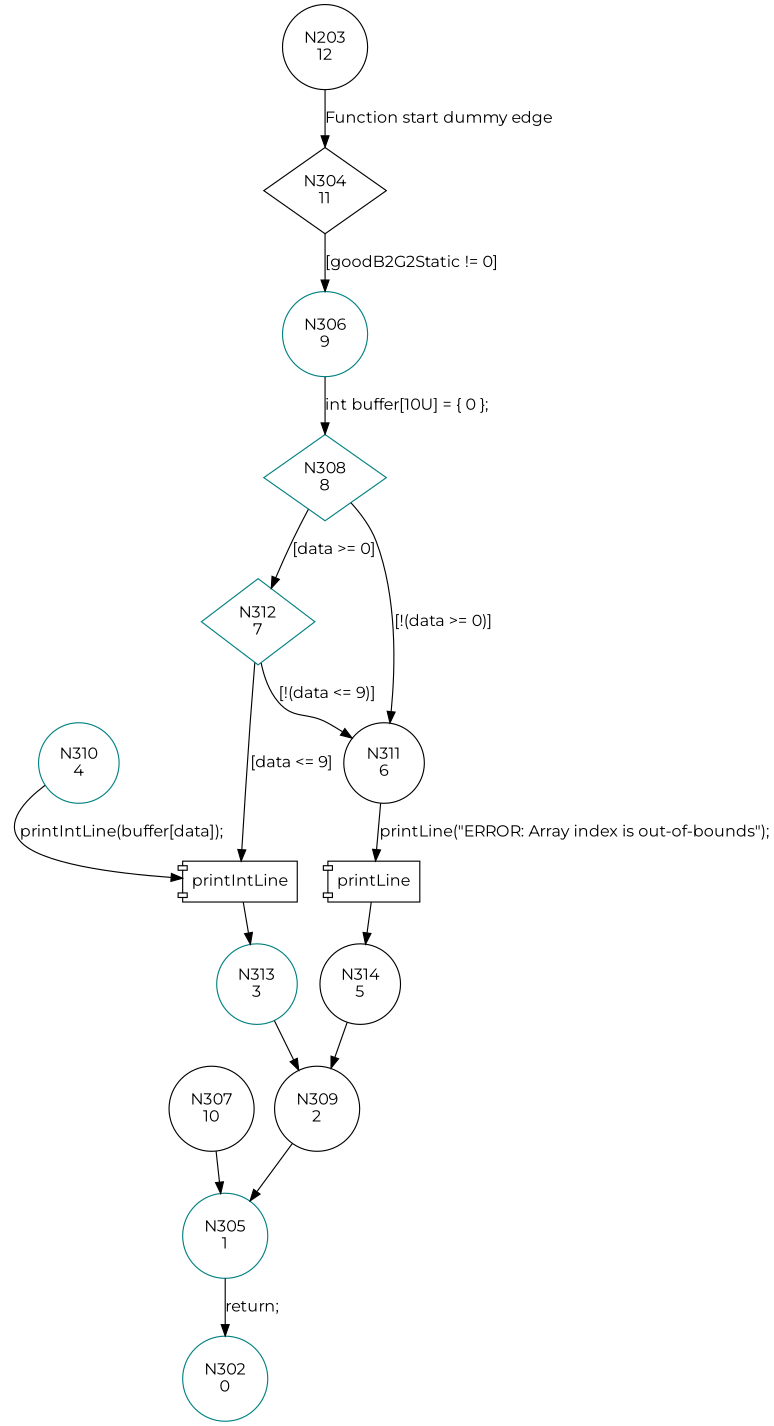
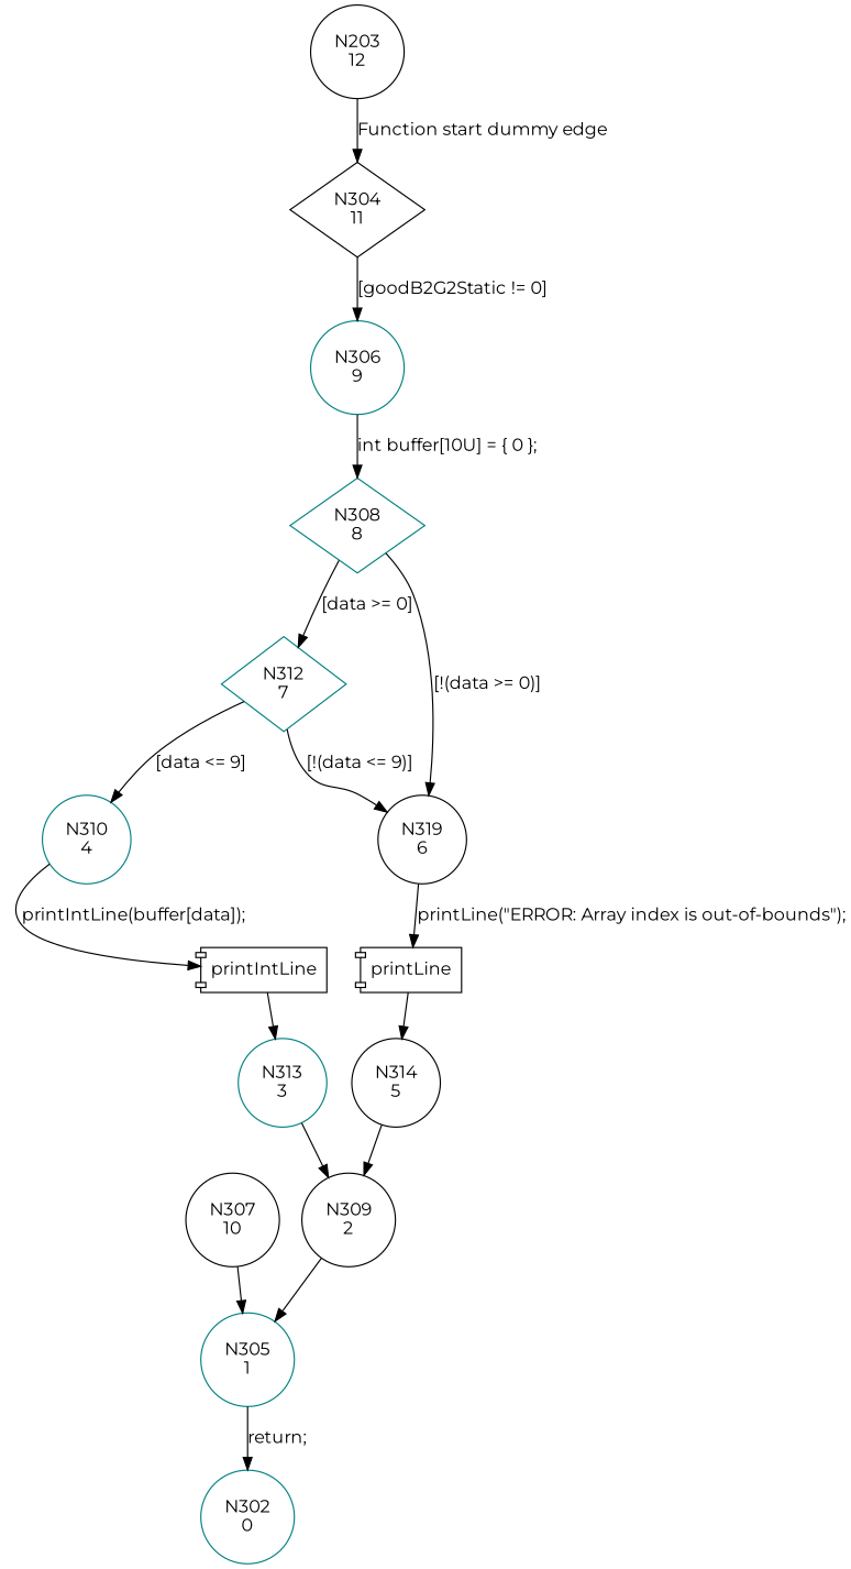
  digraph {
    fontname=Montserrat
    node [color=black fontname=Montserrat shape=circle]
    edge [fontname=Montserrat]
    n1 [label="N304\n11" shape=diamond]
    n2 [color=teal label="N306\n9"]
    n3 [color=teal label="N308\n8" shape=diamond]
    n4 [label="N307\n10"]
    n5 [color=teal label="N305\n1"]
    n6 [color=teal label="N312\n7" shape=diamond]
-   n7 [label="N311\n6"]
+   n7 [label="N319\n6"]
    n8 [color=teal label="N302\n0"]
    n9 [color=teal label="N310\n4"]
    n10 [label=printLine shape=component]
    n11 [label=printIntLine shape=component]
    n12 [label="N314\n5"]
    n13 [label="N309\n2"]
    n14 [color=teal label="N313\n3"]
    n15 [label="N203\n12"]
    n1 -> n2 [label="[goodB2G2Static != 0]"]
    n2 -> n3 [label="int buffer[10U] = { 0 };"]
    n3 -> n6 [label="[data >= 0]"]
    n3 -> n7 [label="[!(data >= 0)]"]
    n4 -> n5
    n5 -> n8 [label="return;"]
    n6 -> n7 [label="[!(data <= 9)]"]
-   n6 -> n11 [label="[data <= 9]"]
+   n6 -> n9 [label="[data <= 9]"]
    n7 -> n10 [label="printLine(\"ERROR: Array index is out-of-bounds\");"]
    n9 -> n11 [label="printIntLine(buffer[data]);"]
    n10 -> n12
    n11 -> n14
    n12 -> n13
    n13 -> n5
    n14 -> n13
    n15 -> n1 [label="Function start dummy edge"]
  }
